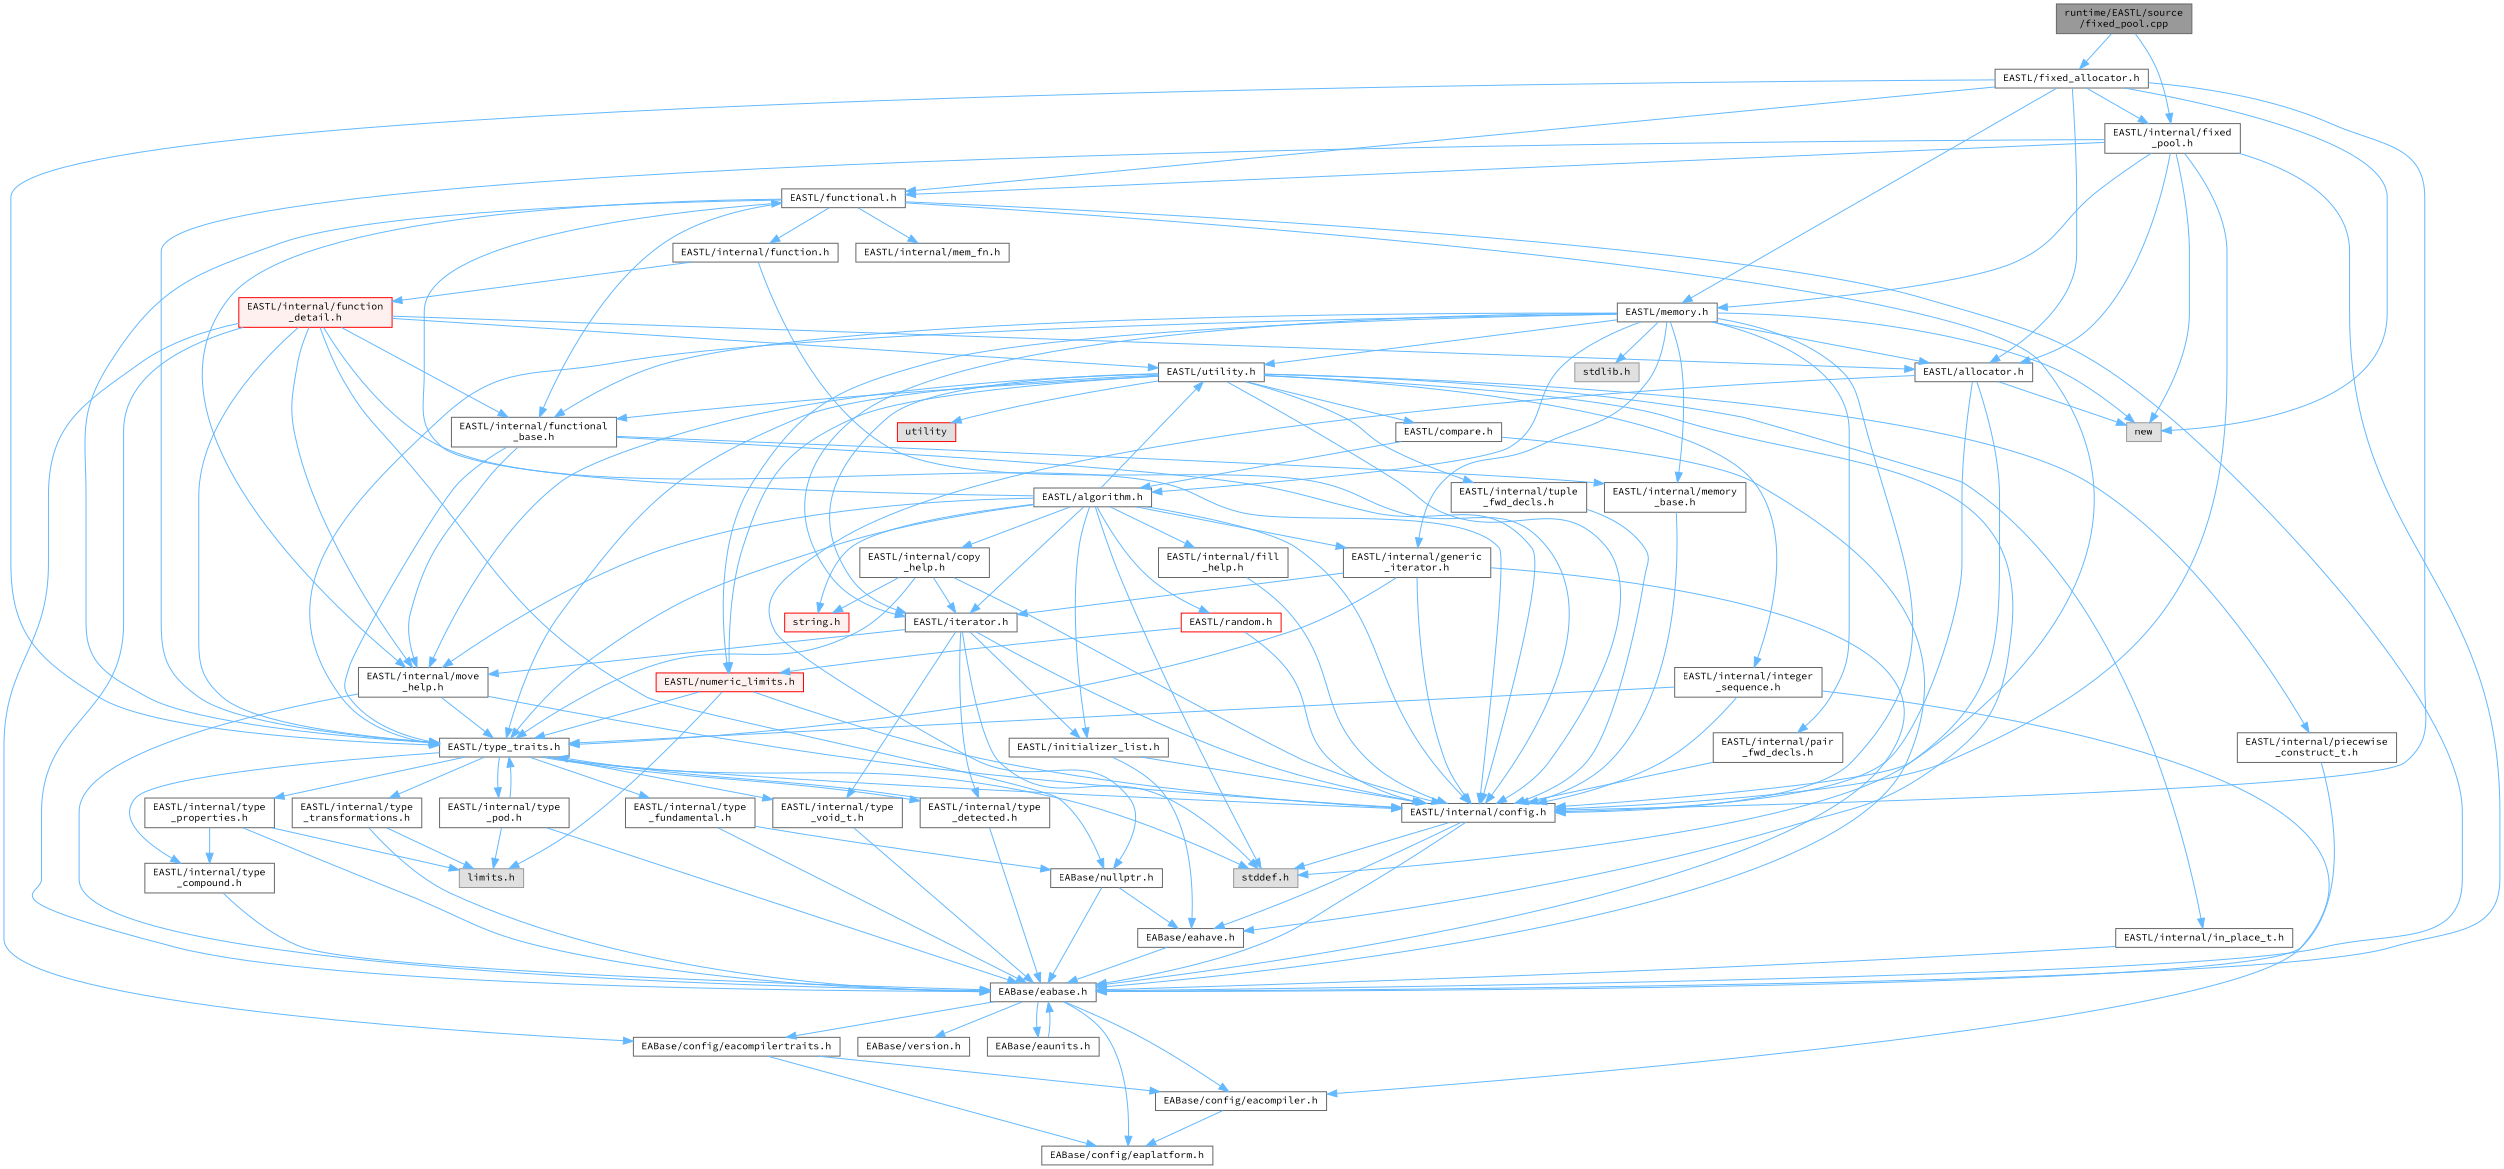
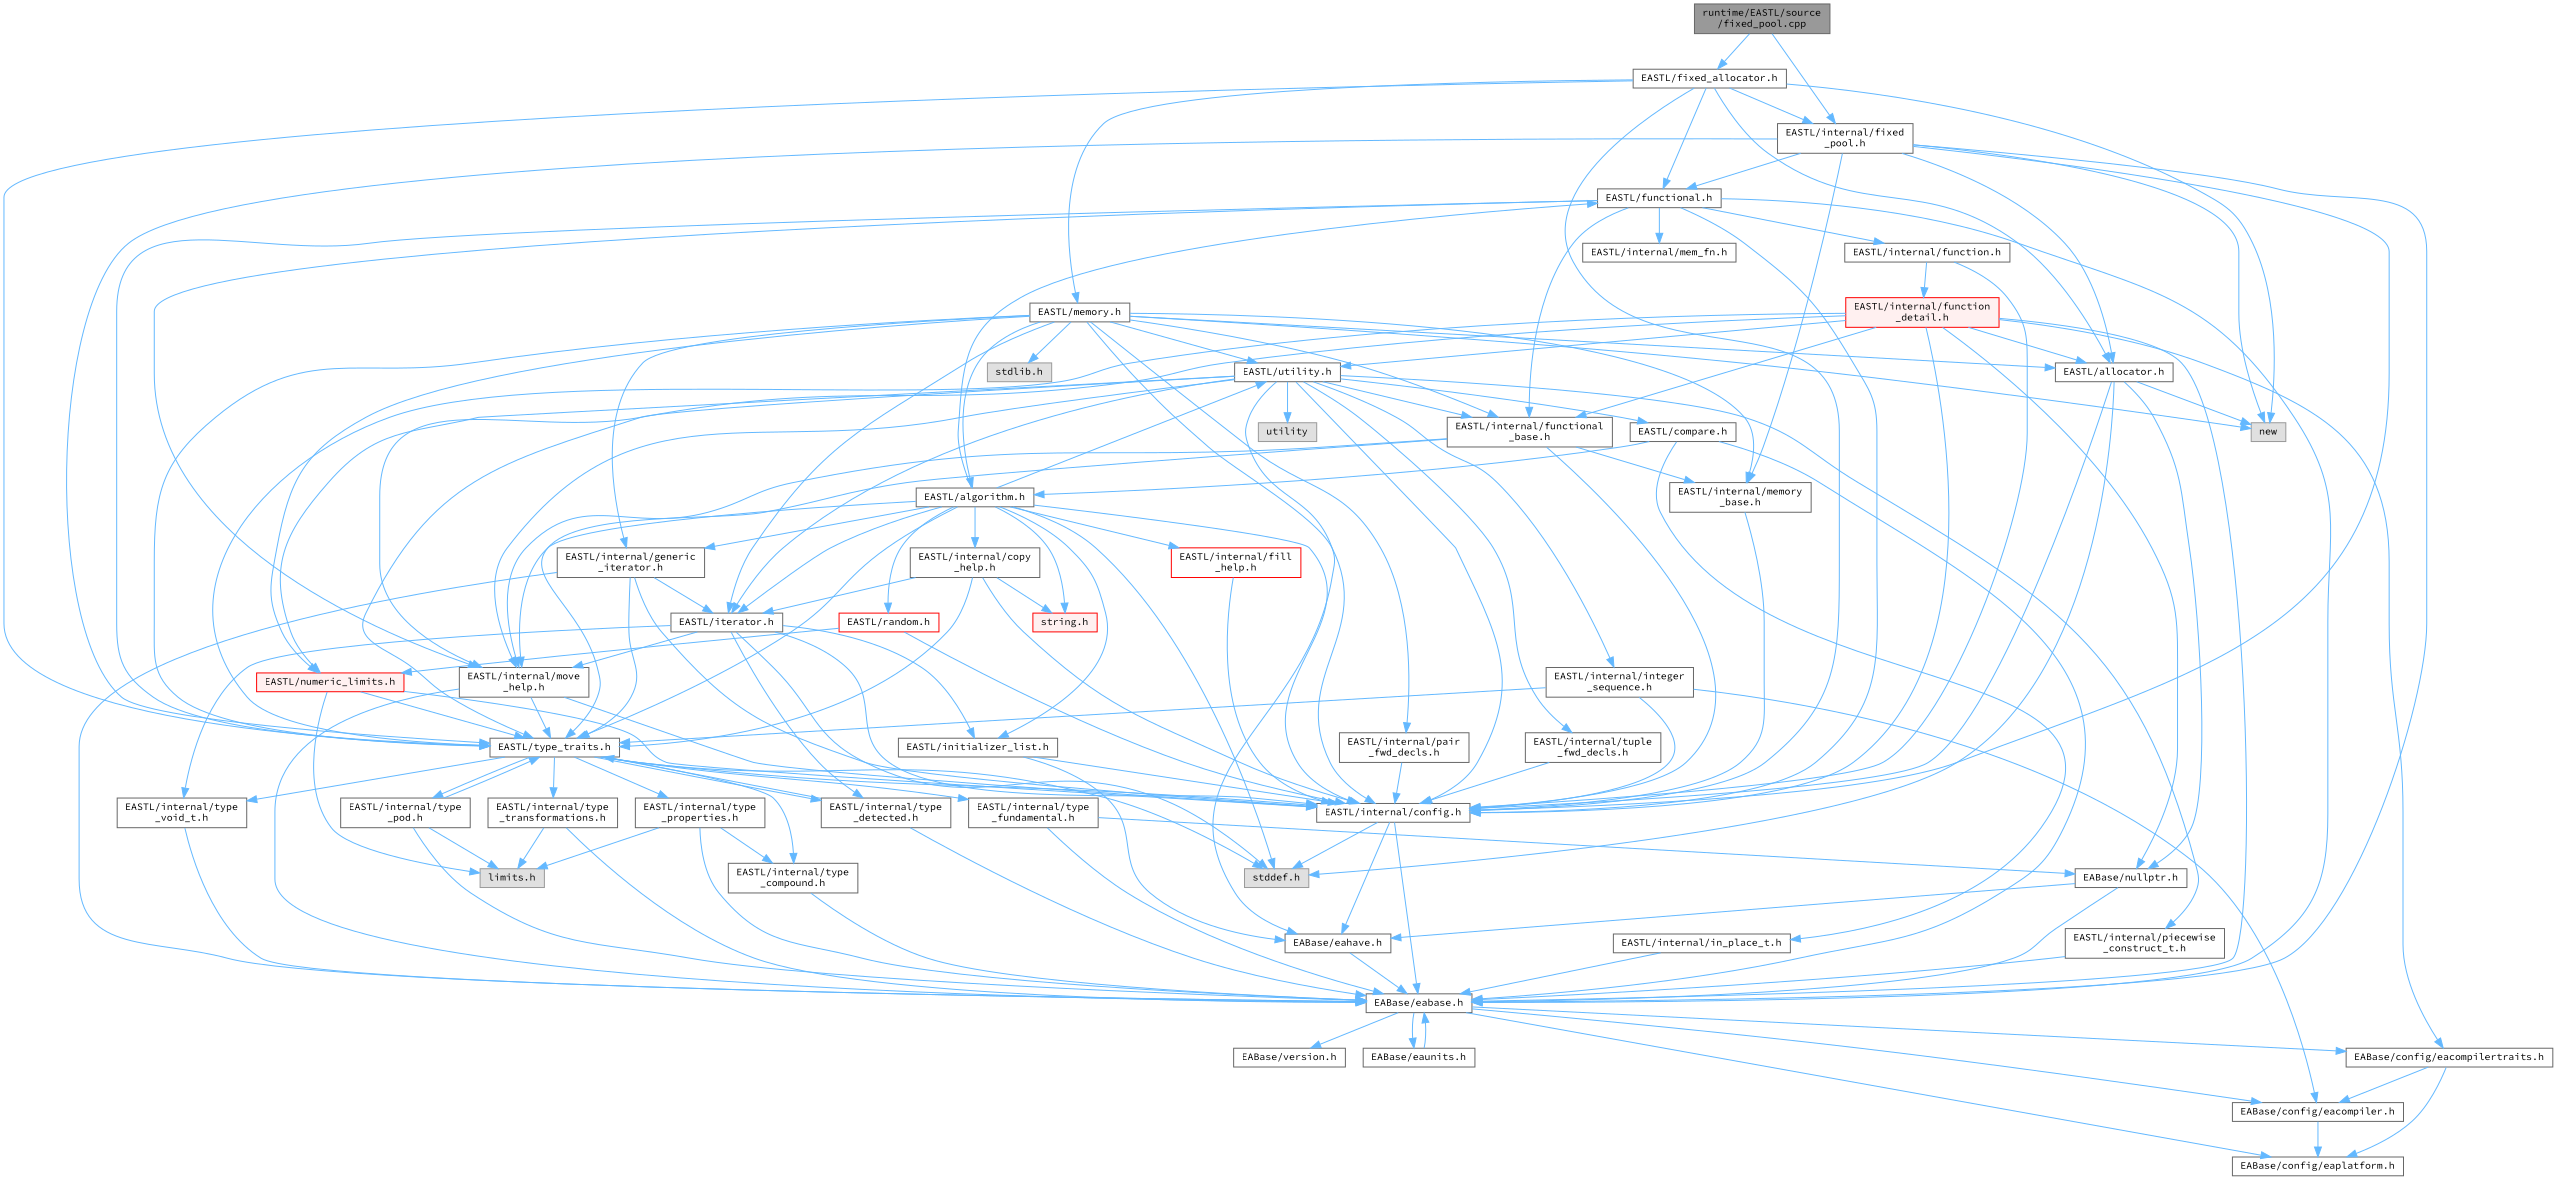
  digraph {
    fontname="Source Code Pro"
    node [color=grey40 fillcolor=white fontname="Source Code Pro" fontsize=10 shape=box style=filled]
    edge [color=steelblue1 fontname="Source Code Pro" fontsize=10 labelfontname=Helvetica labelfontsize=10 style=solid]
    n1 [color=gray40 fillcolor=grey60 fontcolor=black height=0.2 label="runtime/EASTL/source\l/fixed_pool.cpp" width=0.4]
    n2 [height=0.2 label="EASTL/internal/fixed\l_pool.h" width=0.4]
    n3 [height=0.2 label="EASTL/fixed_allocator.h" width=0.4]
    n4 [height=0.2 label="EABase/eabase.h" width=0.4]
    n5 [height=0.2 label="EASTL/internal/config.h" width=0.4]
    n6 [height=0.2 label="EASTL/functional.h" width=0.4]
    n7 [height=0.2 label="EASTL/type_traits.h" width=0.4]
    n8 [height=0.2 label="EASTL/allocator.h" width=0.4]
    n9 [color=grey60 fillcolor="#E0E0E0" height=0.2 label=new width=0.4]
    n10 [height=0.2 label="EASTL/memory.h" width=0.4]
    n11 [height=0.2 label="EABase/config/eacompiler.h" width=0.4]
    n12 [height=0.2 label="EABase/config/eaplatform.h" width=0.4]
    n13 [height=0.2 label="EABase/config/eacompilertraits.h" width=0.4]
    n14 [height=0.2 label="EABase/version.h" width=0.4]
    n15 [height=0.2 label="EABase/eaunits.h" width=0.4]
    n16 [height=0.2 label="EABase/eahave.h" width=0.4]
    n17 [color=grey60 fillcolor="#E0E0E0" height=0.2 label="stddef.h" width=0.4]
    n18 [height=0.2 label="EASTL/internal/move\l_help.h" width=0.4]
    n19 [height=0.2 label="EASTL/internal/functional\l_base.h" width=0.4]
    n20 [height=0.2 label="EASTL/internal/mem_fn.h" width=0.4]
    n21 [height=0.2 label="EASTL/internal/function.h" width=0.4]
    n22 [height=0.2 label="EASTL/internal/type\l_fundamental.h" width=0.4]
    n23 [height=0.2 label="EASTL/internal/type\l_transformations.h" width=0.4]
    n24 [height=0.2 label="EASTL/internal/type\l_void_t.h" width=0.4]
    n25 [height=0.2 label="EASTL/internal/type\l_properties.h" width=0.4]
    n26 [height=0.2 label="EASTL/internal/type\l_compound.h" width=0.4]
    n27 [height=0.2 label="EASTL/internal/type\l_pod.h" width=0.4]
    n28 [height=0.2 label="EASTL/internal/type\l_detected.h" width=0.4]
    n29 [height=0.2 label="EABase/nullptr.h" width=0.4]
    n30 [height=0.2 label="EASTL/internal/memory\l_base.h" width=0.4]
    n31 [height=0.2 label="EASTL/utility.h" width=0.4]
    n32 [height=0.2 label="EASTL/iterator.h" width=0.4]
    n33 [color=red fillcolor="#FFF0F0" height=0.2 label="EASTL/numeric_limits.h" width=0.4]
    n34 [height=0.2 label="EASTL/internal/generic\l_iterator.h" width=0.4]
    n35 [height=0.2 label="EASTL/internal/pair\l_fwd_decls.h" width=0.4]
    n36 [height=0.2 label="EASTL/algorithm.h" width=0.4]
    n37 [color=grey60 fillcolor="#E0E0E0" height=0.2 label="stdlib.h" width=0.4]
    n38 [color=red fillcolor="#FFF0F0" height=0.2 label="EASTL/internal/function\l_detail.h" width=0.4]
    n39 [color=grey60 fillcolor="#E0E0E0" height=0.2 label="limits.h" width=0.4]
    n40 [height=0.2 label="EASTL/compare.h" width=0.4]
    n41 [height=0.2 label="EASTL/internal/integer\l_sequence.h" width=0.4]
    n42 [height=0.2 label="EASTL/internal/tuple\l_fwd_decls.h" width=0.4]
    n43 [height=0.2 label="EASTL/internal/in_place_t.h" width=0.4]
    n44 [height=0.2 label="EASTL/internal/piecewise\l_construct_t.h" width=0.4]
-   n45 [color=red fillcolor="#E0E0E0" height=0.2 label=utility width=0.4]
+   n45 [color=grey60 fillcolor="#E0E0E0" height=0.2 label=utility width=0.4]
    n46 [height=0.2 label="EASTL/initializer_list.h" width=0.4]
    n47 [height=0.2 label="EASTL/internal/copy\l_help.h" width=0.4]
    n48 [color=red fillcolor="#FFF0F0" height=0.2 label="string.h" width=0.4]
-   n49 [height=0.2 label="EASTL/internal/fill\l_help.h" width=0.4]
+   n49 [color=red height=0.2 label="EASTL/internal/fill\l_help.h" width=0.4]
    n50 [color=red height=0.2 label="EASTL/random.h" width=0.4]
    n1 -> n2
    n1 -> n3
    n2 -> n4
    n2 -> n5
    n2 -> n6
    n2 -> n7
    n2 -> n8
    n2 -> n9
-   n2 -> n10
+   n2 -> n30
    n3 -> n2
    n3 -> n5
    n3 -> n6
    n3 -> n7
    n3 -> n8
    n3 -> n9
    n3 -> n10
    n4 -> n11
    n4 -> n12
    n4 -> n13
    n4 -> n14
    n4 -> n15
    n5 -> n4
    n5 -> n16
    n5 -> n17
    n6 -> n4
    n6 -> n5
    n6 -> n7
    n6 -> n18
    n6 -> n19
    n6 -> n20
    n6 -> n21
    n7 -> n5
    n7 -> n17
    n7 -> n22
    n7 -> n23
    n7 -> n24
    n7 -> n25
    n7 -> n26
    n7 -> n27
    n7 -> n28
    n8 -> n5
    n8 -> n9
    n8 -> n17
    n8 -> n29
    n10 -> n5
    n10 -> n7
    n10 -> n8
    n10 -> n9
    n10 -> n19
    n10 -> n30
    n10 -> n31
    n10 -> n32
    n10 -> n33
    n10 -> n34
    n10 -> n35
    n10 -> n36
    n10 -> n37
    n11 -> n12
    n13 -> n11
    n13 -> n12
    n15 -> n4
    n16 -> n4
    n18 -> n4
    n18 -> n5
    n18 -> n7
    n19 -> n5
    n19 -> n7
    n19 -> n18
    n19 -> n30
    n21 -> n5
    n21 -> n38
    n22 -> n4
    n22 -> n29
    n23 -> n4
    n23 -> n39
    n24 -> n4
    n25 -> n4
    n25 -> n26
    n25 -> n39
    n26 -> n4
    n27 -> n4
    n27 -> n7
    n27 -> n39
    n28 -> n4
    n28 -> n7
    n29 -> n4
    n29 -> n16
    n30 -> n5
    n31 -> n5
    n31 -> n7
    n31 -> n16
    n31 -> n18
    n31 -> n19
    n31 -> n32
    n31 -> n33
    n31 -> n40
    n31 -> n41
    n31 -> n42
-   n31 -> n43
+   n40 -> n43
    n31 -> n44
    n31 -> n45
    n32 -> n5
    n32 -> n17
    n32 -> n18
    n32 -> n24
    n32 -> n28
    n32 -> n46
    n33 -> n5
    n33 -> n7
    n33 -> n39
    n34 -> n4
    n34 -> n5
    n34 -> n7
    n34 -> n32
    n35 -> n5
    n36 -> n5
    n36 -> n6
    n36 -> n7
    n36 -> n17
    n36 -> n18
    n36 -> n31
    n36 -> n32
    n36 -> n34
    n36 -> n46
    n36 -> n47
    n36 -> n48
    n36 -> n49
    n36 -> n50
    n38 -> n4
    n38 -> n5
    n38 -> n7
    n38 -> n8
    n38 -> n13
    n38 -> n18
    n38 -> n19
    n38 -> n29
    n38 -> n31
    n40 -> n4
    n40 -> n36
    n41 -> n5
    n41 -> n7
    n41 -> n11
    n42 -> n5
    n43 -> n4
    n44 -> n4
    n46 -> n5
    n46 -> n16
    n47 -> n5
    n47 -> n7
    n47 -> n32
    n47 -> n48
    n49 -> n5
    n50 -> n5
    n50 -> n33
  }
